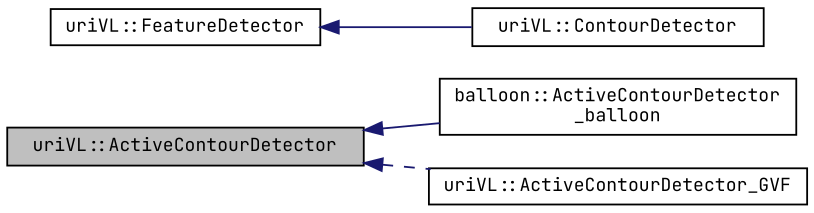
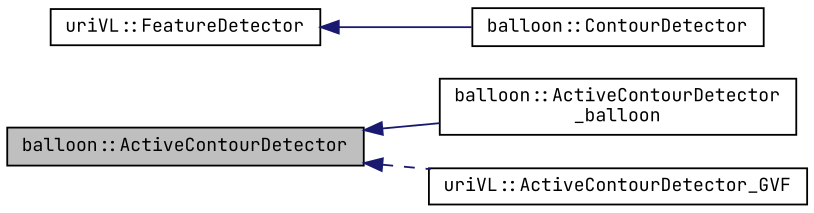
  digraph {
    fontname="JetBrains Mono"
    rankdir=LR
    node [color=black fillcolor=white fontname="JetBrains Mono" fontsize=10 shape=record style=filled]
    edge [color=midnightblue dir=back fontname="JetBrains Mono" fontsize=10 labelfontname=Helvetica labelfontsize=10 style=solid]
-   n1 [fillcolor=grey75 fontcolor=black height=0.2 label="uriVL::ActiveContourDetector" width=0.4]
+   n1 [fillcolor=grey75 fontcolor=black height=0.2 label="balloon::ActiveContourDetector" width=0.4]
    n2 [height=0.2 label="balloon::ActiveContourDetector\l_balloon" width=0.4]
    n3 [height=0.2 label="uriVL::ActiveContourDetector_GVF" width=0.4]
-   n4 [height=0.2 label="uriVL::ContourDetector" width=0.4]
+   n4 [height=0.2 label="balloon::ContourDetector" width=0.4]
    n5 [height=0.2 label="uriVL::FeatureDetector" width=0.4]
    n1 -> n2
    n1 -> n3 [style=dashed]
    n5 -> n4
  }
